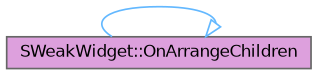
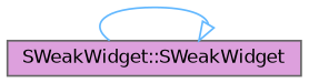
  digraph {
    rankdir=LR
-   n1 [color=gray40 fillcolor=plum fontcolor=black fontname=Helvetica fontsize=10 height=0.2 label="SWeakWidget::OnArrangeChildren" shape=box style=filled width=0.4]
+   n1 [color=gray40 fillcolor=plum fontcolor=black fontname=Helvetica fontsize=10 height=0.2 label="SWeakWidget::SWeakWidget" shape=box style=filled width=0.4]
    n1 -> n1 [color=steelblue1 fontname=Helvetica fontsize=10 labelfontname=Helvetica labelfontsize=10 style=solid arrowhead=onormal]
  }
